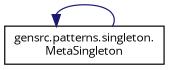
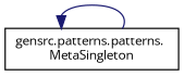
  digraph {
    rankdir=LR
    fontname="Open Sans"
-   n1 [color=black fillcolor=white fontname="Open Sans" fontsize=10 height=0.2 label="gensrc.patterns.singleton.\lMetaSingleton" shape=record style=filled width=0.4]
+   n1 [color=black fillcolor=white fontname="Open Sans" fontsize=10 height=0.2 label="gensrc.patterns.patterns.\lMetaSingleton" shape=record style=filled width=0.4]
    n1 -> n1 [color=midnightblue dir=back fontname="Open Sans" fontsize=10 labelfontname=Helvetica labelfontsize=10 style=solid]
  }
